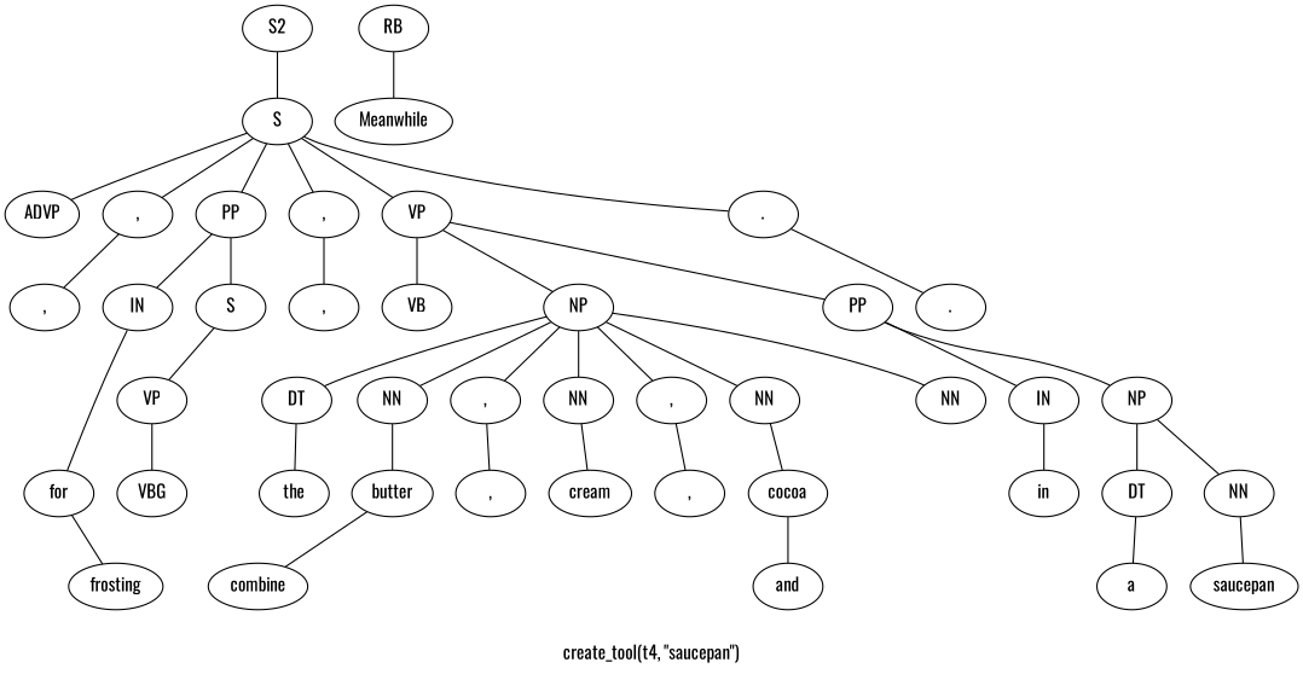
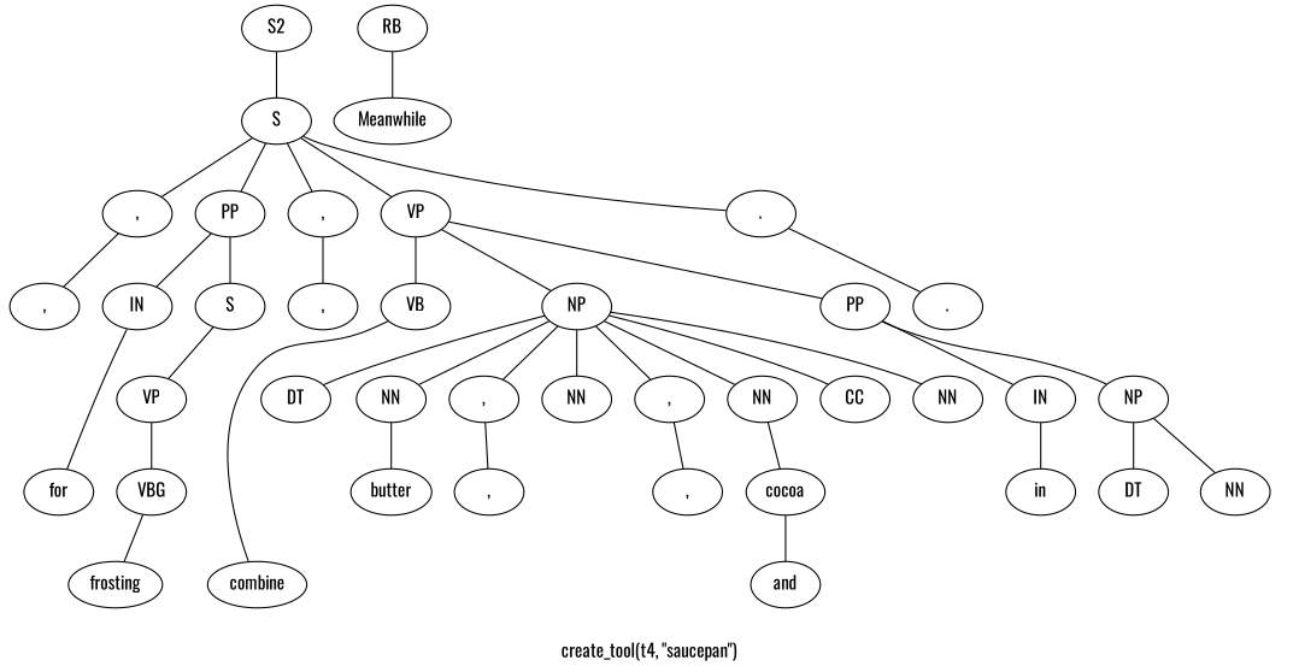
  graph {
    fontname=Oswald
    label="create_tool(t4, \"saucepan\")"
    node [fontname=Oswald]
    edge [fontname=Oswald]
    n1 [label=S2]
    n2 [label=S]
-   n3 [label=ADVP]
    n4 [label=","]
    n5 [label=PP]
    n6 [label=","]
    n7 [label=VP]
    n8 [label="."]
    n9 [label=","]
    n10 [label=IN]
    n11 [label=S]
    n12 [label=","]
    n13 [label=VB]
    n14 [label=NP]
    n15 [label=PP]
    n16 [label="."]
    n17 [label=RB]
    n18 [label=Meanwhile]
    n19 [label=for]
    n20 [label=VP]
    n21 [label=VBG]
    n22 [label=frosting]
    n23 [label=combine]
    n24 [label=DT]
    n25 [label=NN]
    n26 [label=","]
    n27 [label=NN]
    n28 [label=","]
    n29 [label=NN]
+   n30 [label=CC]
    n31 [label=NN]
    n32 [label=IN]
    n33 [label=NP]
-   n34 [label=the]
    n35 [label=butter]
    n36 [label=","]
-   n37 [label=cream]
    n38 [label=","]
    n39 [label=cocoa]
    n40 [label=and]
    n41 [label=in]
    n42 [label=DT]
    n43 [label=NN]
-   n44 [label=a]
-   n45 [label=saucepan]
    n1 -- n2
-   n2 -- n3
    n2 -- n4
    n2 -- n5
    n2 -- n6
    n2 -- n7
    n2 -- n8
    n4 -- n9
    n5 -- n10
    n5 -- n11
    n6 -- n12
    n7 -- n13
    n7 -- n14
    n7 -- n15
    n8 -- n16
    n10 -- n19
    n11 -- n20
-   n35 -- n23
+   n13 -- n23
    n14 -- n24
    n14 -- n25
    n14 -- n26
    n14 -- n27
    n14 -- n28
    n14 -- n29
+   n14 -- n30
    n14 -- n31
    n15 -- n32
    n15 -- n33
    n17 -- n18
    n20 -- n21
-   n19 -- n22
-   n24 -- n34
+   n21 -- n22
    n25 -- n35
    n26 -- n36
-   n27 -- n37
    n28 -- n38
    n29 -- n39
    n32 -- n41
    n33 -- n42
    n33 -- n43
    n39 -- n40
-   n42 -- n44
-   n43 -- n45
  }
